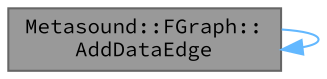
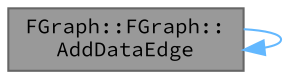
  digraph {
    rankdir=TB
    fontname="Source Code Pro"
-   n1 [color=gray40 fillcolor=grey60 fontcolor=black fontname="Source Code Pro" fontsize=10 height=0.2 label="Metasound::FGraph::\lAddDataEdge" shape=box style=filled width=0.4]
+   n1 [color=gray40 fillcolor=grey60 fontcolor=black fontname="Source Code Pro" fontsize=10 height=0.2 label="FGraph::FGraph::\lAddDataEdge" shape=box style=filled width=0.4]
    n1 -> n1 [color=steelblue1 fontname="Source Code Pro" fontsize=10 labelfontname=Helvetica labelfontsize=10 style=solid]
  }
